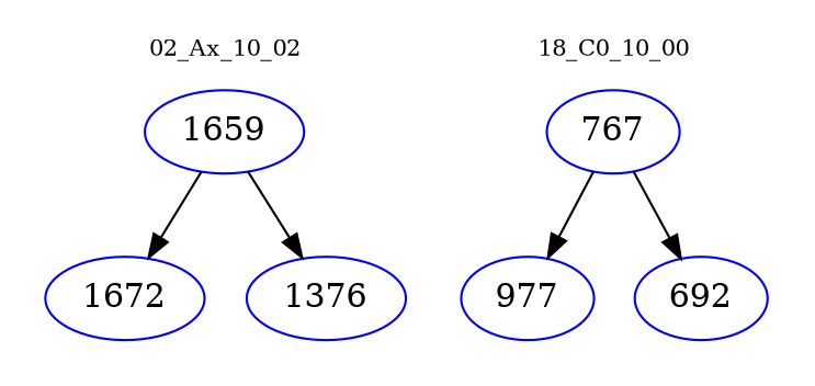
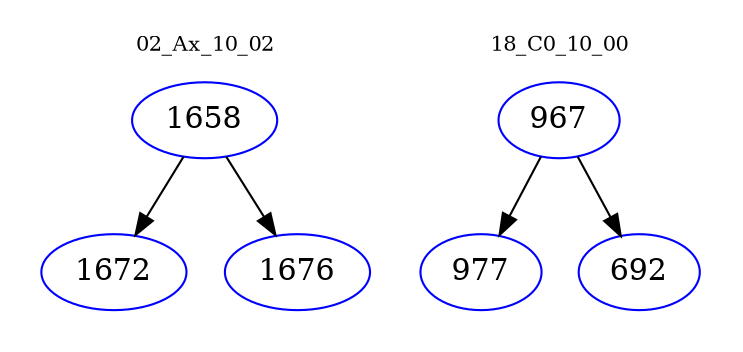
  digraph {
    node [color=blue]
    edge [color=black]
-   n1 [label=1659]
+   n1 [label=1658]
    n2 [label=1672]
-   n3 [label=1376]
-   n4 [label=767]
+   n3 [label=1676]
+   n4 [label=967]
    n5 [label=977]
    n6 [label=692]
    subgraph cluster_1 {
      color=white
      fontsize=10
      label="02_Ax_10_02"
      n1
      n2
      n3
    }
    subgraph cluster_2 {
      color=white
      fontsize=10
      label="18_C0_10_00"
      n4
      n5
      n6
    }
    n1 -> n2
    n1 -> n3
    n4 -> n5
    n4 -> n6
  }
